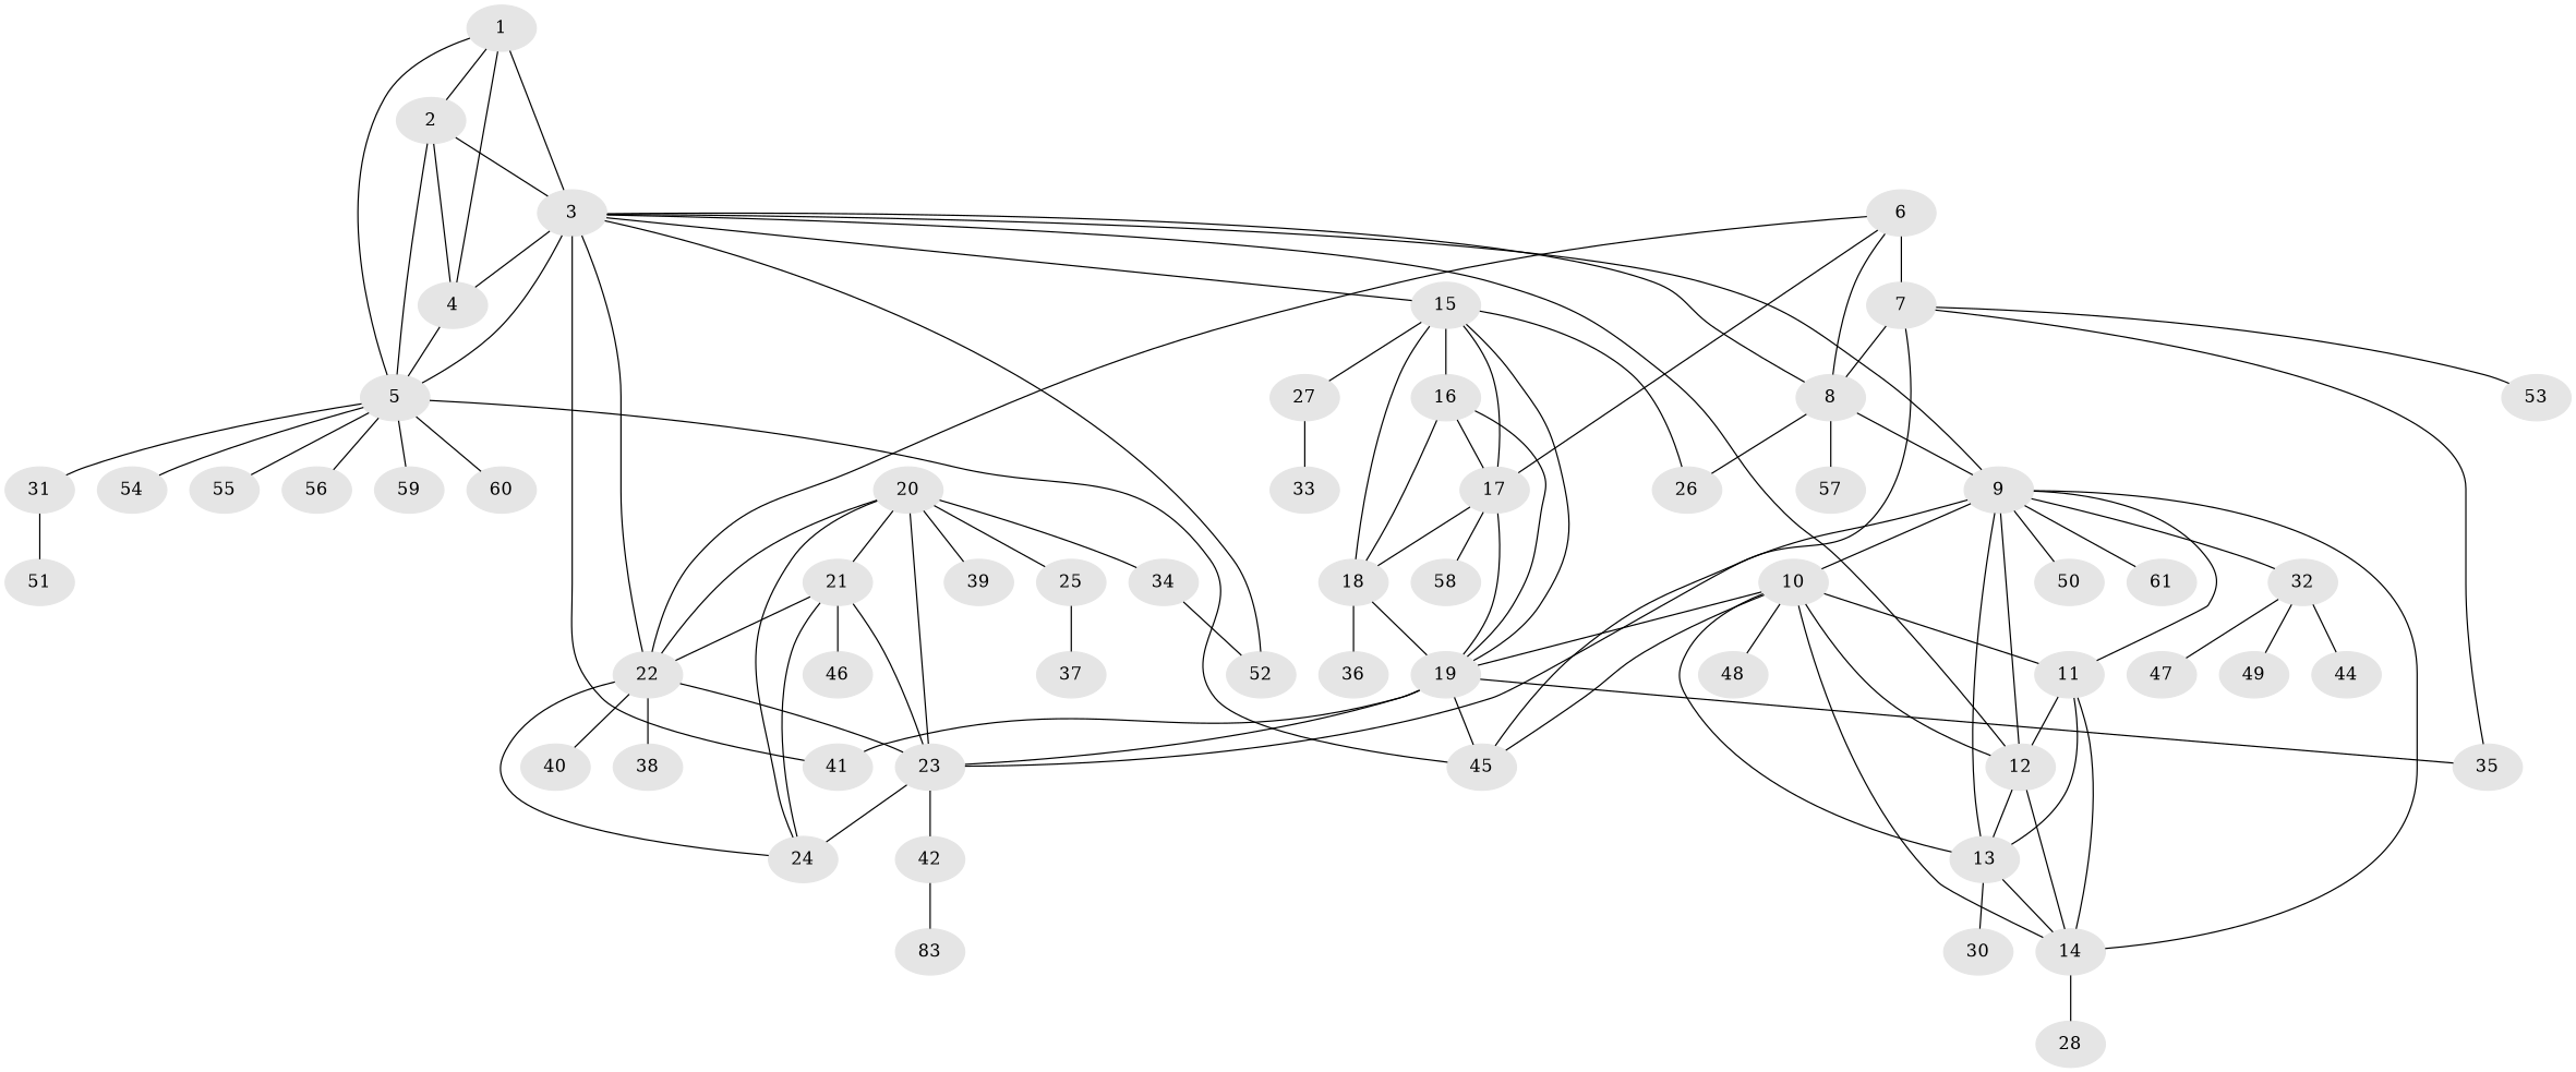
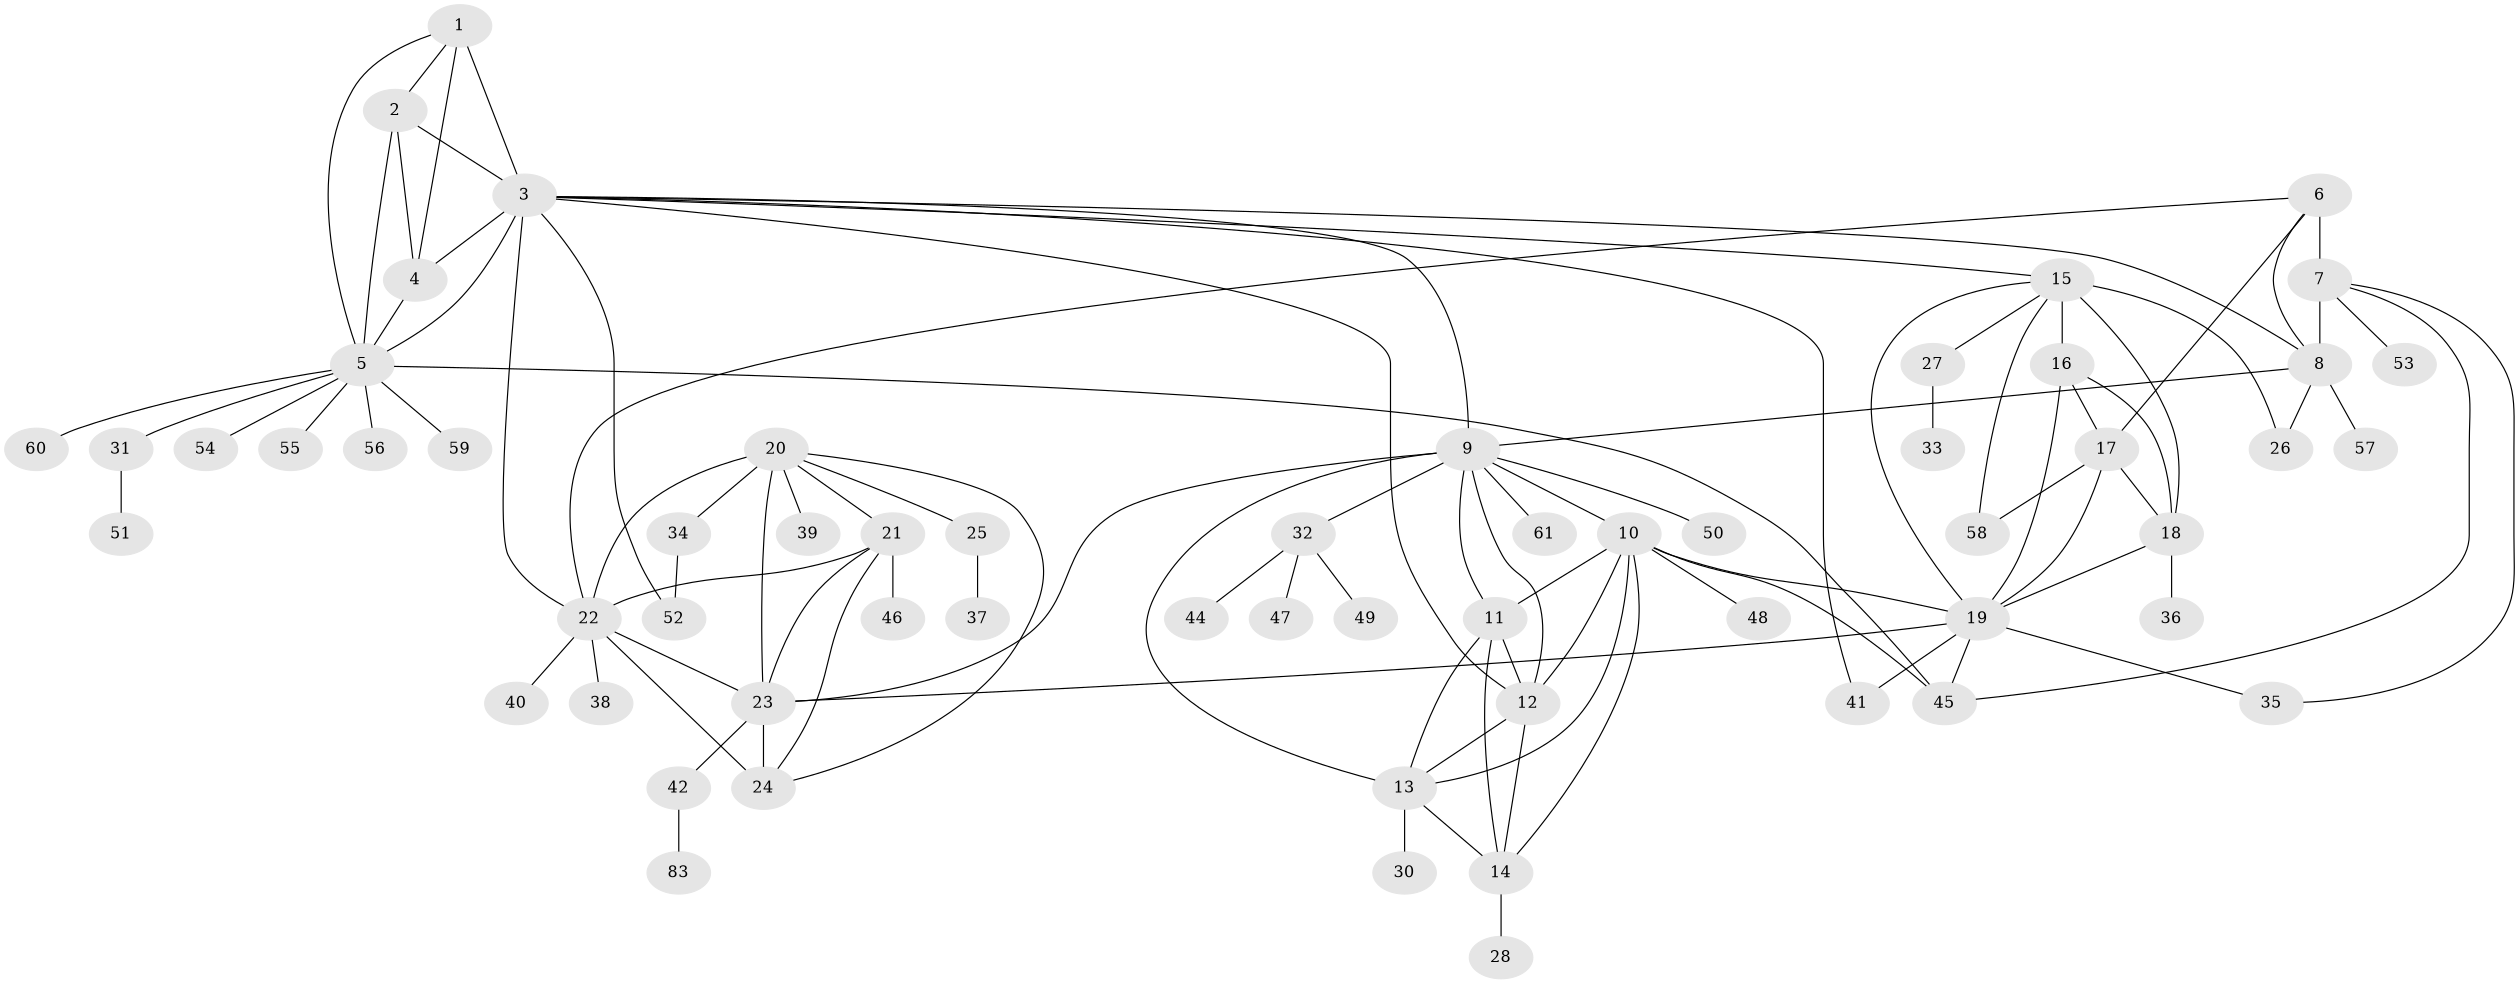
  graph {
    node [color=gray90 style=filled]
    edge [weight=1.0]
    1
    2
    3
    4
    5
    8
    9
    12
    15
    22
    41
    52
    31
    45
    54
    55
    56
    59
    60
    26
    57
    10
    11
    13
    14
    23
    32
    50
    61
    17
    19
    16
    18
    27
    24
    38
    40
    51
    6
    7
    35
    53
    58
    48
    30
    28
    42
    44
    47
    49
    36
    33
    20
    21
    25
    34
    39
    46
    37
    n60 [label=83]
    1 -- 2
    1 -- 3 [weight=2.0]
    1 -- 4
    1 -- 5
    2 -- 3 [weight=2.0]
    2 -- 4
    2 -- 5
    3 -- 4 [weight=2.0]
    3 -- 5 [weight=2.0]
    3 -- 8
    3 -- 9
    3 -- 12
    3 -- 15
    3 -- 22
    3 -- 41
    3 -- 52
    4 -- 5
    5 -- 31
    5 -- 45
    5 -- 54
    5 -- 55
    5 -- 56
    5 -- 59
    5 -- 60
    8 -- 9
    8 -- 26
    8 -- 57
    9 -- 12
    9 -- 10
    9 -- 11
    9 -- 13
-   9 -- 14
    9 -- 23
    9 -- 32
    9 -- 50
    9 -- 61
    12 -- 13
    12 -- 14
    15 -- 26
-   15 -- 17 [weight=2.0]
+   15 -- 58 [weight=2.0]
    15 -- 19 [weight=2.0]
    15 -- 16 [weight=4.0]
    15 -- 18 [weight=2.0]
    15 -- 27
    22 -- 23 [weight=2.0]
    22 -- 24
    22 -- 38
    22 -- 40
    31 -- 51
    10 -- 12
    10 -- 45
    10 -- 11
    10 -- 13
    10 -- 14
    10 -- 19
    10 -- 48
    11 -- 12 [weight=4.0]
    11 -- 13
    11 -- 14
    13 -- 14
    13 -- 30
    14 -- 28 [weight=3.0]
    23 -- 24 [weight=3.0]
    23 -- 42
    32 -- 44
    32 -- 47
    32 -- 49
    17 -- 19
    17 -- 18
    17 -- 58
    19 -- 41
    19 -- 45
    19 -- 23
    19 -- 35
    16 -- 17
    16 -- 19
    16 -- 18
    18 -- 19
    18 -- 36 [weight=5.0]
    27 -- 33
    6 -- 8
    6 -- 22
    6 -- 17
    6 -- 7 [weight=4.0]
    7 -- 8 [weight=4.0]
    7 -- 45
    7 -- 35
    7 -- 53 [weight=2.0]
    42 -- n60
    20 -- 22
    20 -- 23 [weight=2.0]
    20 -- 24
    20 -- 21
    20 -- 25
    20 -- 34
    20 -- 39
    21 -- 22
    21 -- 23 [weight=2.0]
    21 -- 24
    21 -- 46 [weight=3.0]
    25 -- 37
    34 -- 52
  }
